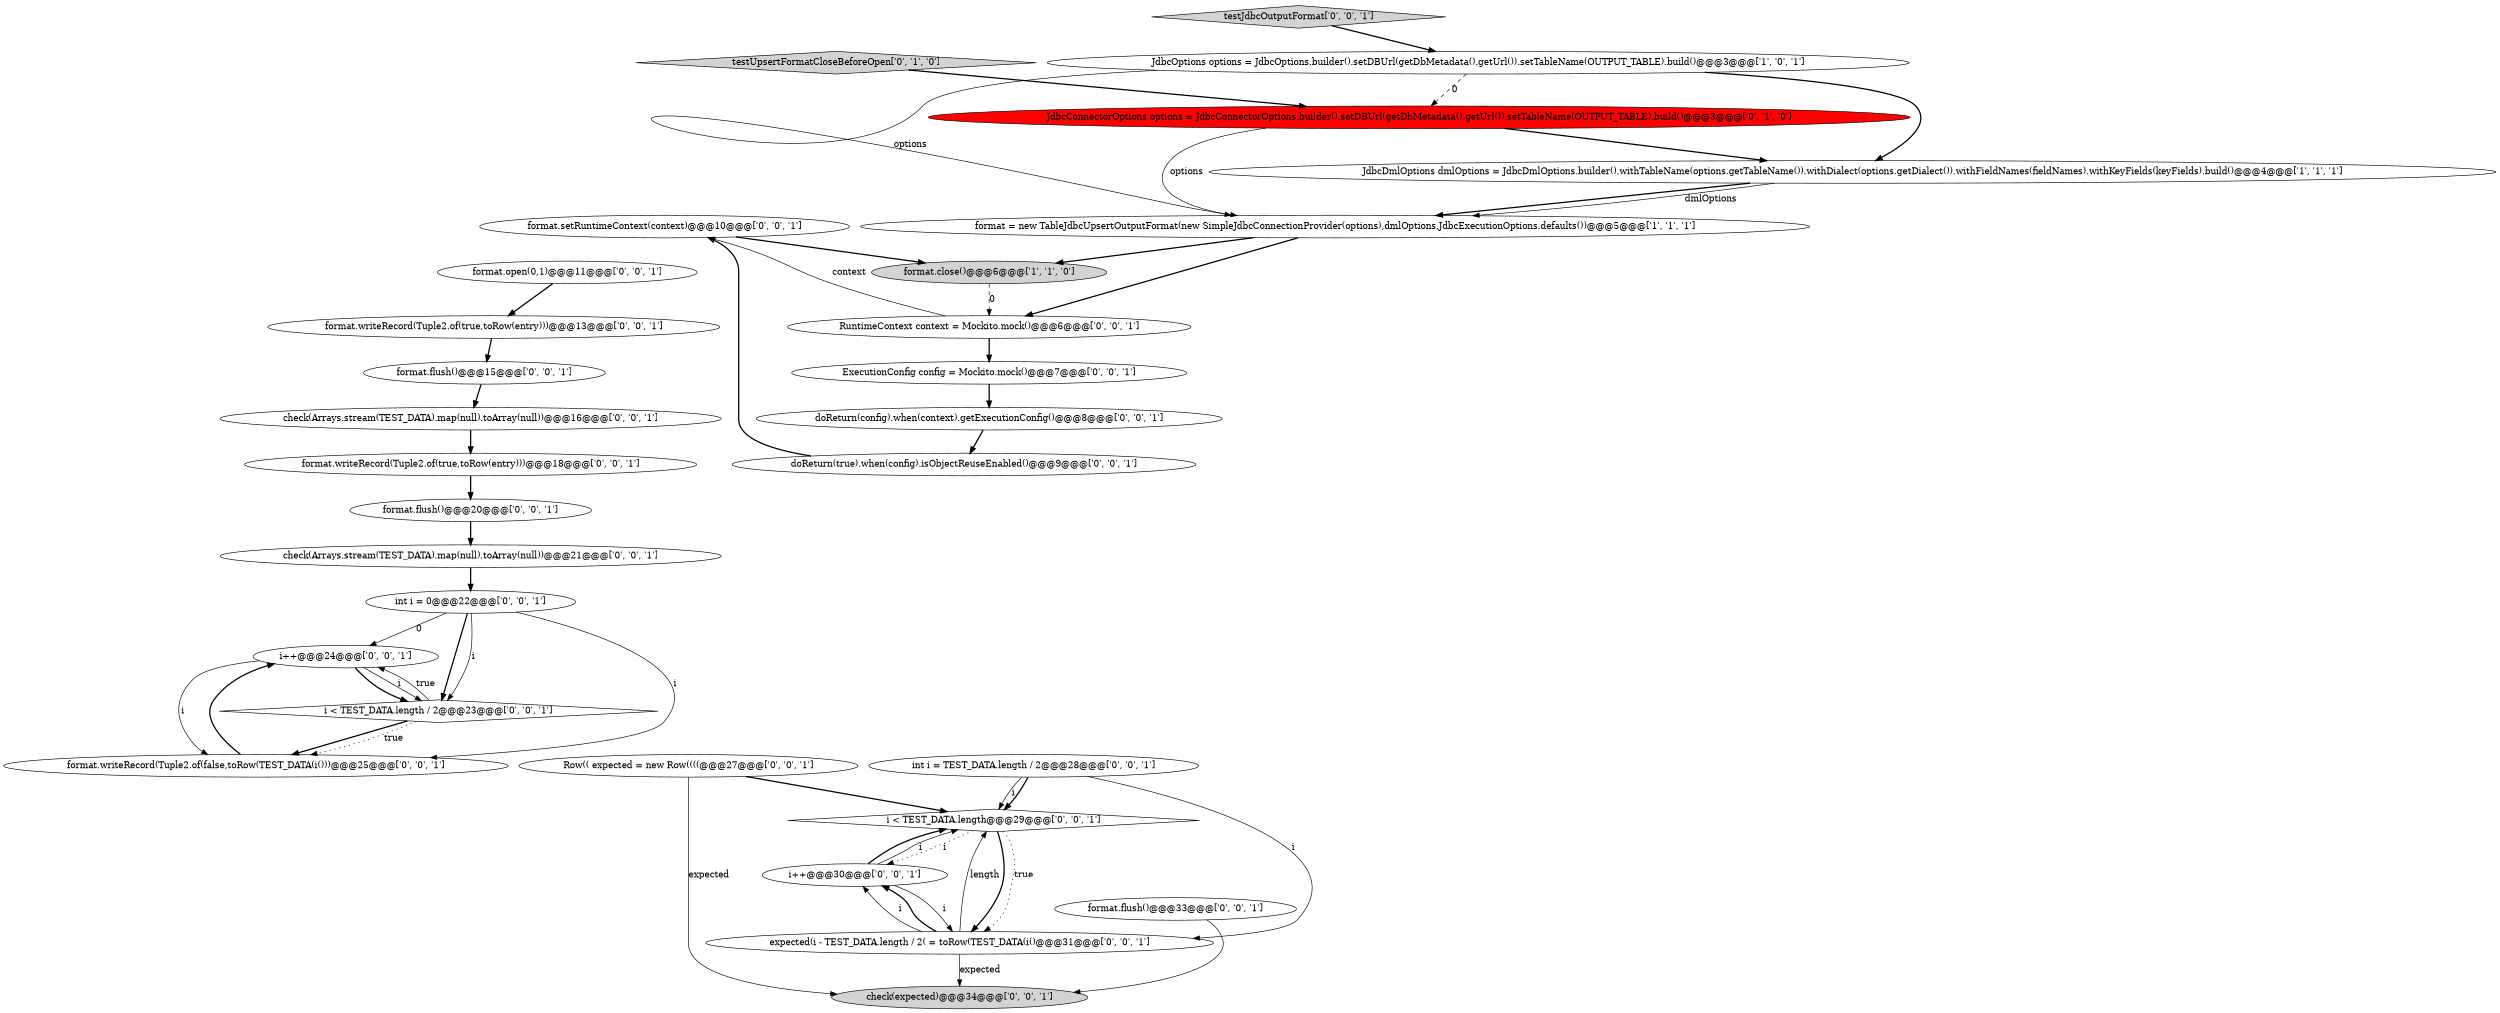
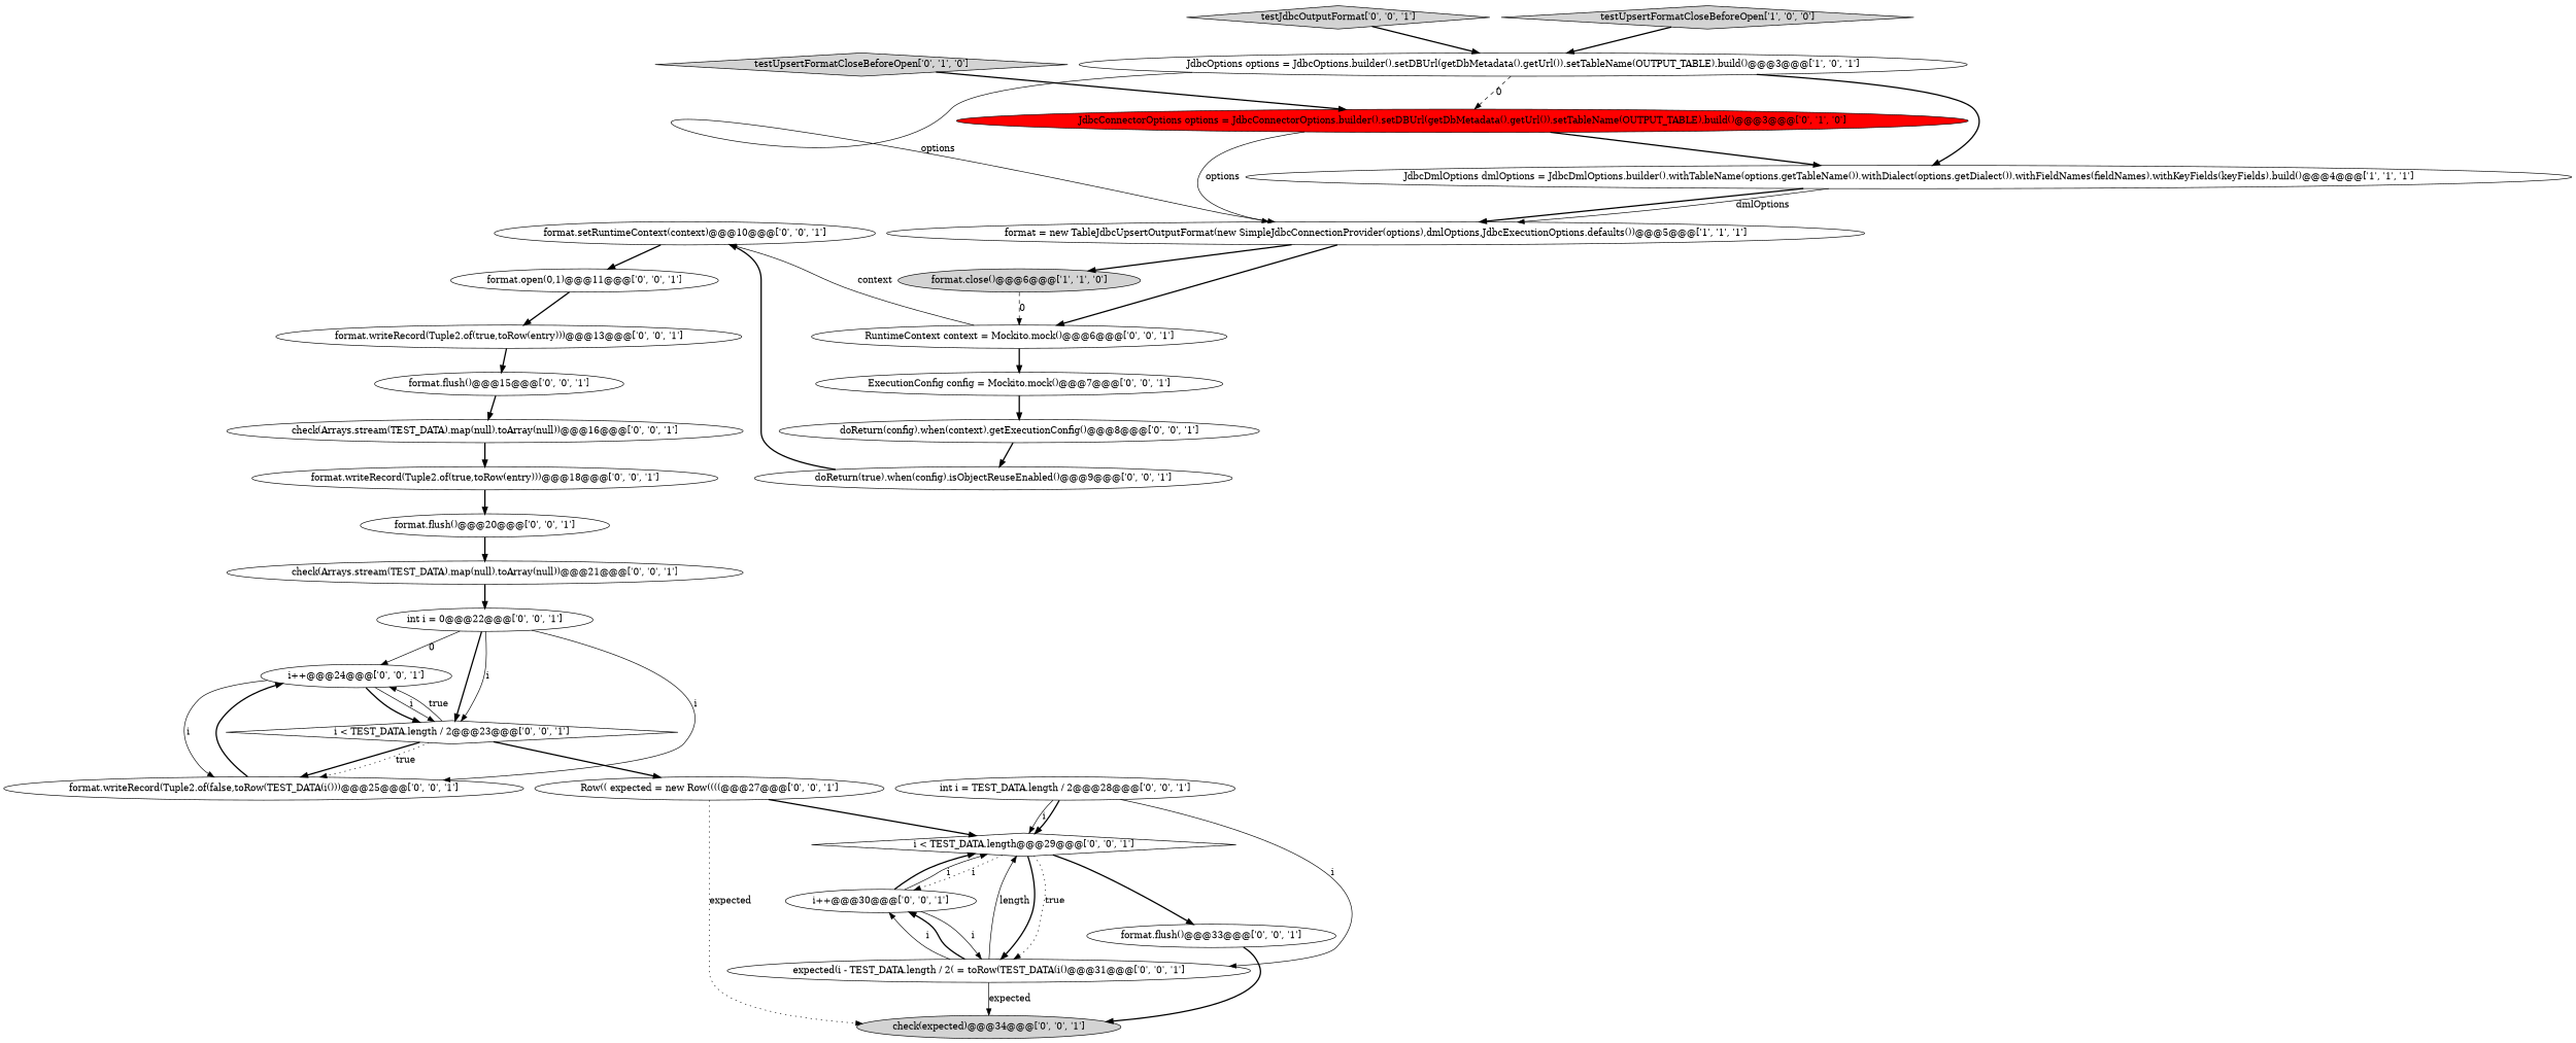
  digraph {
    node [fillcolor=white shape=ellipse style=filled]
    edge [style=bold]
    n1 [label="format.setRuntimeContext(context)@@@10@@@['0', '0', '1']"]
    n2 [label="format.open(0,1)@@@11@@@['0', '0', '1']"]
    n3 [label="format.writeRecord(Tuple2.of(true,toRow(entry)))@@@13@@@['0', '0', '1']"]
    n4 [label="check(Arrays.stream(TEST_DATA).map(null).toArray(null))@@@21@@@['0', '0', '1']"]
    n5 [label="int i = 0@@@22@@@['0', '0', '1']"]
    n6 [label="i++@@@24@@@['0', '0', '1']"]
    n7 [label="format.writeRecord(Tuple2.of(false,toRow(TEST_DATA(i()))@@@25@@@['0', '0', '1']"]
    n8 [label="i < TEST_DATA.length / 2@@@23@@@['0', '0', '1']" shape=diamond]
    n9 [label="Row(( expected = new Row((((@@@27@@@['0', '0', '1']"]
    n10 [label="i < TEST_DATA.length@@@29@@@['0', '0', '1']" shape=diamond]
    n11 [label="format.flush()@@@33@@@['0', '0', '1']"]
    n12 [label="i++@@@30@@@['0', '0', '1']"]
    n13 [label="expected(i - TEST_DATA.length / 2( = toRow(TEST_DATA(i()@@@31@@@['0', '0', '1']"]
    n14 [fillcolor=lightgray label="check(expected)@@@34@@@['0', '0', '1']"]
    n15 [label="check(Arrays.stream(TEST_DATA).map(null).toArray(null))@@@16@@@['0', '0', '1']"]
    n16 [label="format.writeRecord(Tuple2.of(true,toRow(entry)))@@@18@@@['0', '0', '1']"]
    n17 [label="format.flush()@@@20@@@['0', '0', '1']"]
    n18 [fillcolor=lightgray label="testJdbcOutputFormat['0', '0', '1']" shape=diamond]
    n19 [label="JdbcOptions options = JdbcOptions.builder().setDBUrl(getDbMetadata().getUrl()).setTableName(OUTPUT_TABLE).build()@@@3@@@['1', '0', '1']"]
    n20 [fillcolor=red label="JdbcConnectorOptions options = JdbcConnectorOptions.builder().setDBUrl(getDbMetadata().getUrl()).setTableName(OUTPUT_TABLE).build()@@@3@@@['0', '1', '0']"]
    n21 [label="format = new TableJdbcUpsertOutputFormat(new SimpleJdbcConnectionProvider(options),dmlOptions,JdbcExecutionOptions.defaults())@@@5@@@['1', '1', '1']"]
    n22 [label="JdbcDmlOptions dmlOptions = JdbcDmlOptions.builder().withTableName(options.getTableName()).withDialect(options.getDialect()).withFieldNames(fieldNames).withKeyFields(keyFields).build()@@@4@@@['1', '1', '1']"]
    n23 [fillcolor=lightgray label="format.close()@@@6@@@['1', '1', '0']"]
    n24 [label="RuntimeContext context = Mockito.mock()@@@6@@@['0', '0', '1']"]
    n25 [label="ExecutionConfig config = Mockito.mock()@@@7@@@['0', '0', '1']"]
    n26 [label="format.flush()@@@15@@@['0', '0', '1']"]
    n27 [label="doReturn(true).when(config).isObjectReuseEnabled()@@@9@@@['0', '0', '1']"]
    n28 [label="doReturn(config).when(context).getExecutionConfig()@@@8@@@['0', '0', '1']"]
    n29 [fillcolor=lightgray label="testUpsertFormatCloseBeforeOpen['0', '1', '0']" shape=diamond]
+   n30 [fillcolor=lightgray label="testUpsertFormatCloseBeforeOpen['1', '0', '0']" shape=diamond]
    n31 [label="int i = TEST_DATA.length / 2@@@28@@@['0', '0', '1']"]
-   n1 -> n23
+   n1 -> n2
    n2 -> n3
    n3 -> n26
    n4 -> n5
    n5 -> n6 [label=0 style=solid]
    n5 -> n7 [label=i style=solid]
    n5 -> n8
    n5 -> n8 [label=i style=solid]
    n6 -> n7 [label=i style=solid]
    n6 -> n8
    n6 -> n8 [label=i style=solid]
    n7 -> n6
    n8 -> n6 [label=true style=solid]
    n8 -> n7
    n8 -> n7 [label=true style=dotted]
+   n8 -> n9
    n9 -> n10
-   n9 -> n14 [label=expected style=solid]
+   n9 -> n14 [label=expected style=dotted]
+   n10 -> n11
    n10 -> n12 [label=i style=dotted]
    n10 -> n13
    n10 -> n13 [label=true style=dotted]
-   n11 -> n14 [style=solid]
+   n11 -> n14
    n12 -> n10
    n12 -> n10 [label=i style=solid]
    n12 -> n13 [label=i style=solid]
    n13 -> n10 [label=length style=solid]
    n13 -> n12 [label=i style=solid]
    n13 -> n12
    n13 -> n14 [label=expected style=solid]
    n15 -> n16
    n16 -> n17
    n17 -> n4
    n18 -> n19
    n19 -> n20 [label=0 style=dashed]
    n19 -> n21 [label=options style=solid]
    n19 -> n22
    n20 -> n21 [label=options style=solid]
    n20 -> n22
    n21 -> n23
    n21 -> n24
    n22 -> n21
    n22 -> n21 [label=dmlOptions style=solid]
    n23 -> n24 [label=0 style=dashed]
    n24 -> n1 [label=context style=solid]
    n24 -> n25
    n25 -> n28
    n26 -> n15
    n27 -> n1
    n28 -> n27
    n29 -> n20
+   n30 -> n19
    n31 -> n10 [label=i style=solid]
    n31 -> n10
    n31 -> n13 [label=i style=solid]
  }
